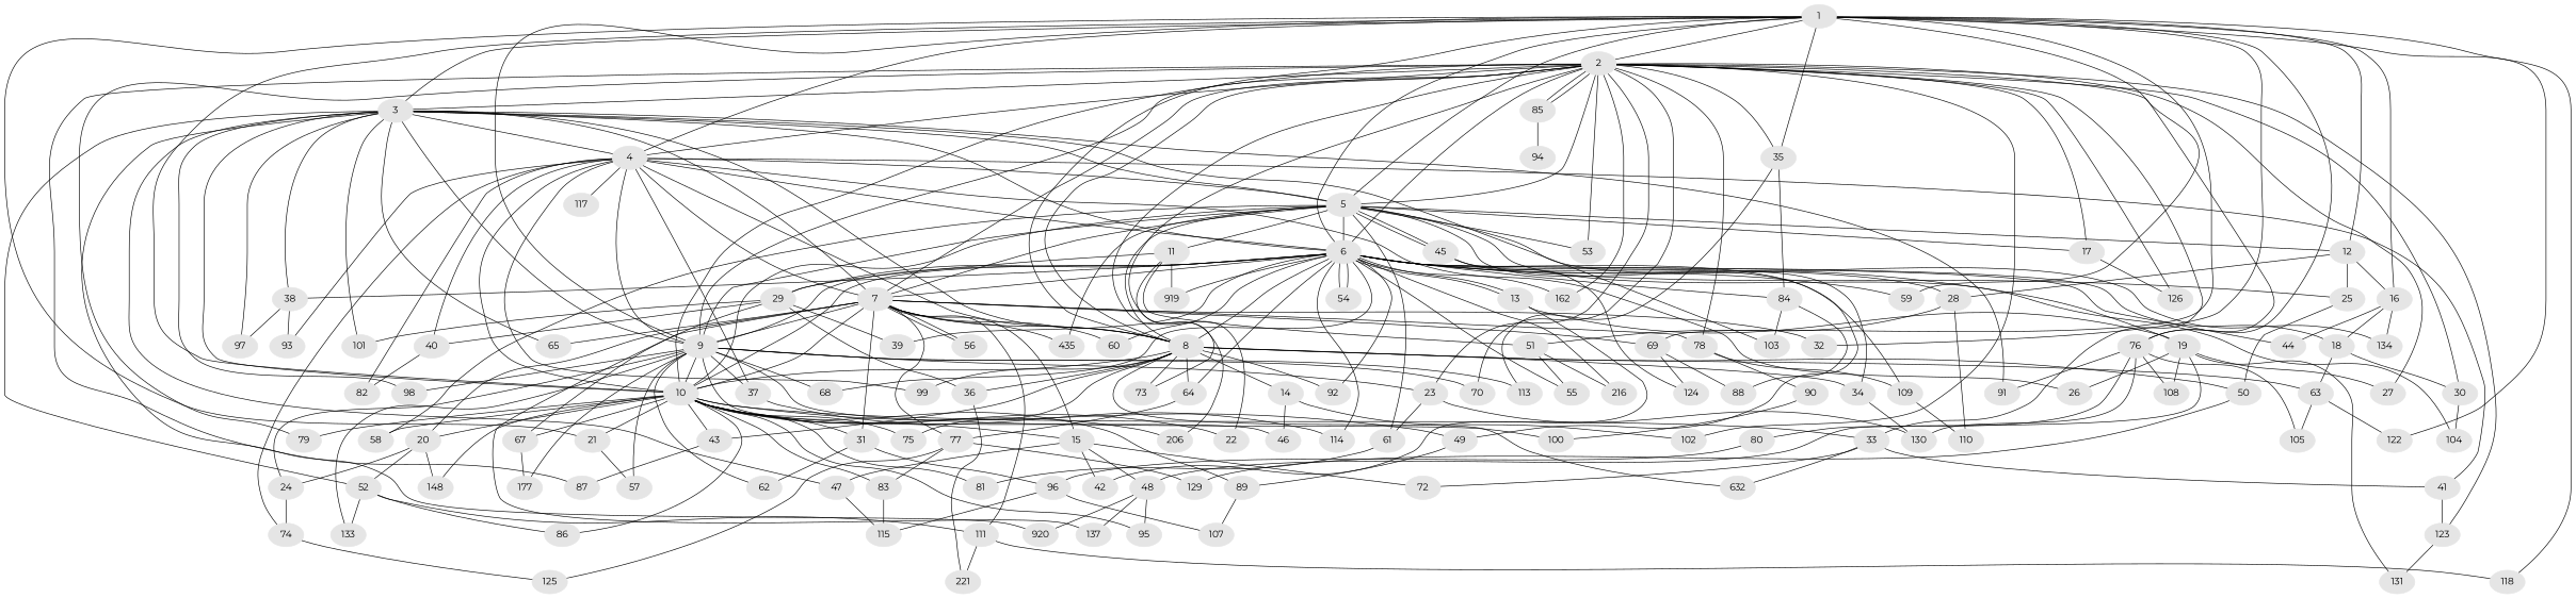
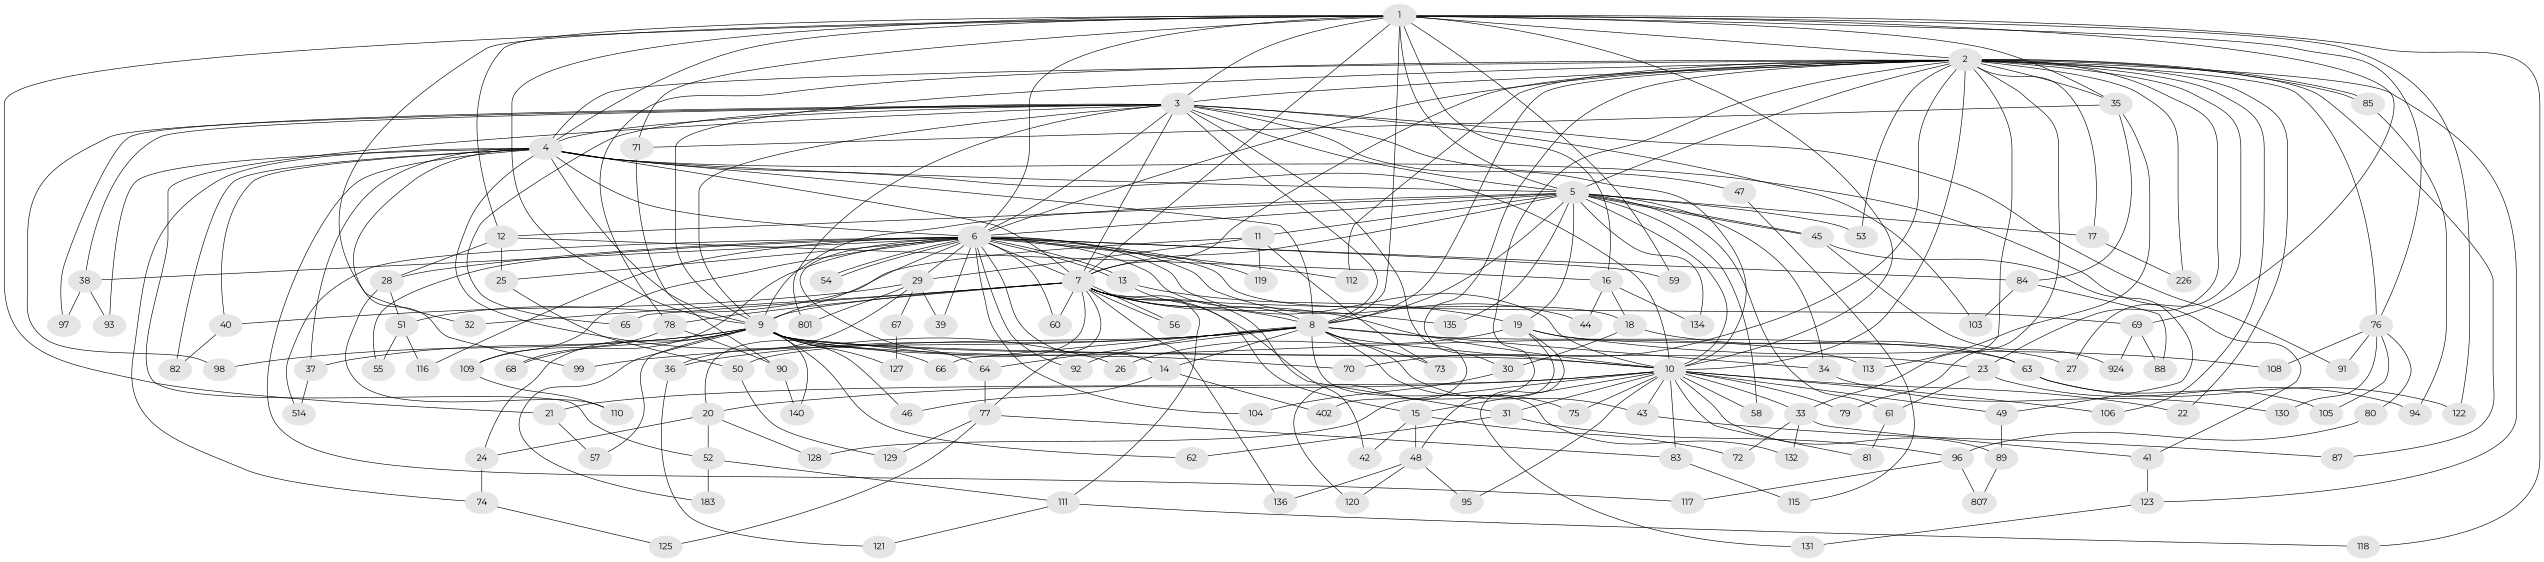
  graph {
    fontname=Montserrat
    node [color=gray90 fontname=Montserrat style=filled]
    edge [fontname=Montserrat]
    1
    2
    3
    4
    5
    6
    7
    8
    9
    10
    12
    16
    21
    32
    35
    59
    69
+   71
    76
    118
    122
    17
    22
    23
    27
    30
    33
    53
    70
    78
    79
    85
    87
-   102
-   106 [label=206]
-   112 [label=162]
+   102 [label=402]
+   106
+   112
    123
-   126
+   126 [label=226]
    38
    47
    52
    65
    91
    97
    98
-   101
+   101 [label=801]
    103
-   120 [label=920]
+   120
    26
    37
    40
    41
    74
    82
    93
    99
    117
    11
    19
    34
    45
    58
    61
    134
-   135 [label=435]
+   135
    13
    14
    18
    25
    28
    29
    39
    44
    54
    55
    60
    64
    68
    84
    92
    104
    109
-   114
-   116 [label=216]
-   119 [label=919]
+   114 [label=514]
+   116
+   119
    15
    20
    31
    56
    77
    111
-   136 [label=137]
+   136
    36
    43
    50
    63
+   66
    73
    75
-   132 [label=632]
+   132
    24
    46
    57
    62
-   100
+   100 [label=140]
    113
-   127 [label=177]
-   133
+   127
+   133 [label=183]
    49
    67
    81
    83
-   86
    89
    95
-   128 [label=148]
-   124
+   128
+   124 [label=924]
    88
    90
    80
    108
    130
    105
    94
    72
    131
    115
    125
    51
    48
    42
    110
    96
    129
-   121 [label=221]
-   107
+   121
+   107 [label=807]
    1 -- 2
    1 -- 3
    1 -- 4
    1 -- 5
    1 -- 6
+   1 -- 7
    1 -- 8
    1 -- 9
    1 -- 10
    1 -- 12
    1 -- 16
    1 -- 21
    1 -- 32
    1 -- 35
    1 -- 59
    1 -- 69
+   1 -- 71
    1 -- 76
    1 -- 118
    1 -- 122
    2 -- 3
    2 -- 4
    2 -- 5
    2 -- 6
    2 -- 7
    2 -- 8
    2 -- 9
    2 -- 10
    2 -- 35
    2 -- 76
    2 -- 17
    2 -- 22
    2 -- 23
    2 -- 27
    2 -- 30
    2 -- 33
    2 -- 53
    2 -- 70
    2 -- 78
    2 -- 79
    2 -- 85
    2 -- 85
    2 -- 87
    2 -- 102
    2 -- 106
    2 -- 112
    2 -- 123
    2 -- 126
    3 -- 4
    3 -- 5
    3 -- 6
    3 -- 7
    3 -- 8
    3 -- 9
    3 -- 10
    3 -- 38
    3 -- 47
    3 -- 52
    3 -- 65
    3 -- 91
    3 -- 97
    3 -- 98
    3 -- 101
    3 -- 103
    3 -- 120
    4 -- 5
    4 -- 6
    4 -- 7
    4 -- 8
    4 -- 9
    4 -- 10
    4 -- 26
    4 -- 37
    4 -- 40
    4 -- 41
    4 -- 74
    4 -- 82
    4 -- 93
    4 -- 99
    4 -- 117
    5 -- 6
    5 -- 7
    5 -- 8
    5 -- 9
    5 -- 10
    5 -- 12
    5 -- 17
    5 -- 53
    5 -- 11
    5 -- 19
    5 -- 34
    5 -- 45
    5 -- 45
    5 -- 58
    5 -- 61
    5 -- 134
    5 -- 135
    6 -- 7
    6 -- 8
    6 -- 9
    6 -- 10
    6 -- 59
    6 -- 112
    6 -- 38
    6 -- 13
    6 -- 13
+   6 -- 14
    6 -- 18
    6 -- 25
    6 -- 28
    6 -- 29
    6 -- 39
    6 -- 44
    6 -- 54
    6 -- 54
    6 -- 55
    6 -- 60
    6 -- 64
    6 -- 68
    6 -- 84
    6 -- 92
    6 -- 104
    6 -- 109
    6 -- 114
    6 -- 116
    6 -- 119
    7 -- 8
    7 -- 9
    7 -- 10
    7 -- 32
    7 -- 69
    7 -- 78
    7 -- 65
    7 -- 135
    7 -- 60
    7 -- 15
    7 -- 20
    7 -- 31
    7 -- 56
    7 -- 56
    7 -- 77
    7 -- 111
    7 -- 136
    8 -- 10
    8 -- 99
    8 -- 34
    8 -- 14
    8 -- 64
    8 -- 92
    8 -- 36
    8 -- 43
    8 -- 50
    8 -- 63
+   8 -- 66
    8 -- 73
    8 -- 75
    8 -- 132
    9 -- 10
    9 -- 23
    9 -- 70
    9 -- 98
    9 -- 37
    9 -- 68
+   9 -- 66
    9 -- 24
    9 -- 46
    9 -- 57
    9 -- 62
    9 -- 100
    9 -- 113
    9 -- 127
    9 -- 133
    10 -- 21
    10 -- 22
    10 -- 33
    10 -- 79
    10 -- 106
    10 -- 58
    10 -- 15
    10 -- 20
    10 -- 31
    10 -- 43
    10 -- 75
    10 -- 49
-   10 -- 67
    10 -- 81
    10 -- 83
-   10 -- 86
    10 -- 89
    10 -- 95
    10 -- 128
    12 -- 16
    12 -- 25
    12 -- 28
    16 -- 134
    16 -- 18
    16 -- 44
    21 -- 57
+   35 -- 71
    35 -- 84
    35 -- 113
    69 -- 124
    69 -- 88
+   71 -- 90
    76 -- 91
    76 -- 80
    76 -- 108
    76 -- 130
    76 -- 105
    17 -- 126
    23 -- 61
-   23 -- 130
+   23 -- 94
    30 -- 104
    33 -- 41
    33 -- 132
    33 -- 72
    78 -- 109
    78 -- 90
    85 -- 94
    123 -- 131
    38 -- 97
    38 -- 93
    47 -- 115
    52 -- 111
    52 -- 133
-   52 -- 86
    37 -- 114
    40 -- 82
    41 -- 123
    74 -- 125
    11 -- 29
    11 -- 119
    11 -- 73
    11 -- 51
    19 -- 27
    19 -- 26
    19 -- 108
    19 -- 131
    19 -- 48
    34 -- 130
    45 -- 49
    45 -- 124
    61 -- 81
    13 -- 19
    13 -- 42
    14 -- 102
    14 -- 46
    18 -- 30
    18 -- 63
    25 -- 50
    28 -- 51
    28 -- 110
    29 -- 101
    29 -- 40
    29 -- 39
    29 -- 36
    29 -- 67
    64 -- 77
    84 -- 103
    84 -- 88
    109 -- 110
-   15 -- 47
    15 -- 72
    15 -- 48
    15 -- 42
    20 -- 52
    20 -- 24
    20 -- 128
    31 -- 62
    31 -- 96
    77 -- 83
    77 -- 125
    77 -- 129
    111 -- 118
    111 -- 121
    36 -- 121
    43 -- 87
    50 -- 129
    63 -- 122
    63 -- 105
    24 -- 74
    49 -- 89
    67 -- 127
    83 -- 115
    89 -- 107
    90 -- 100
    80 -- 96
    51 -- 55
    51 -- 116
    48 -- 120
    48 -- 136
    48 -- 95
-   96 -- 115
+   96 -- 117
    96 -- 107
  }
